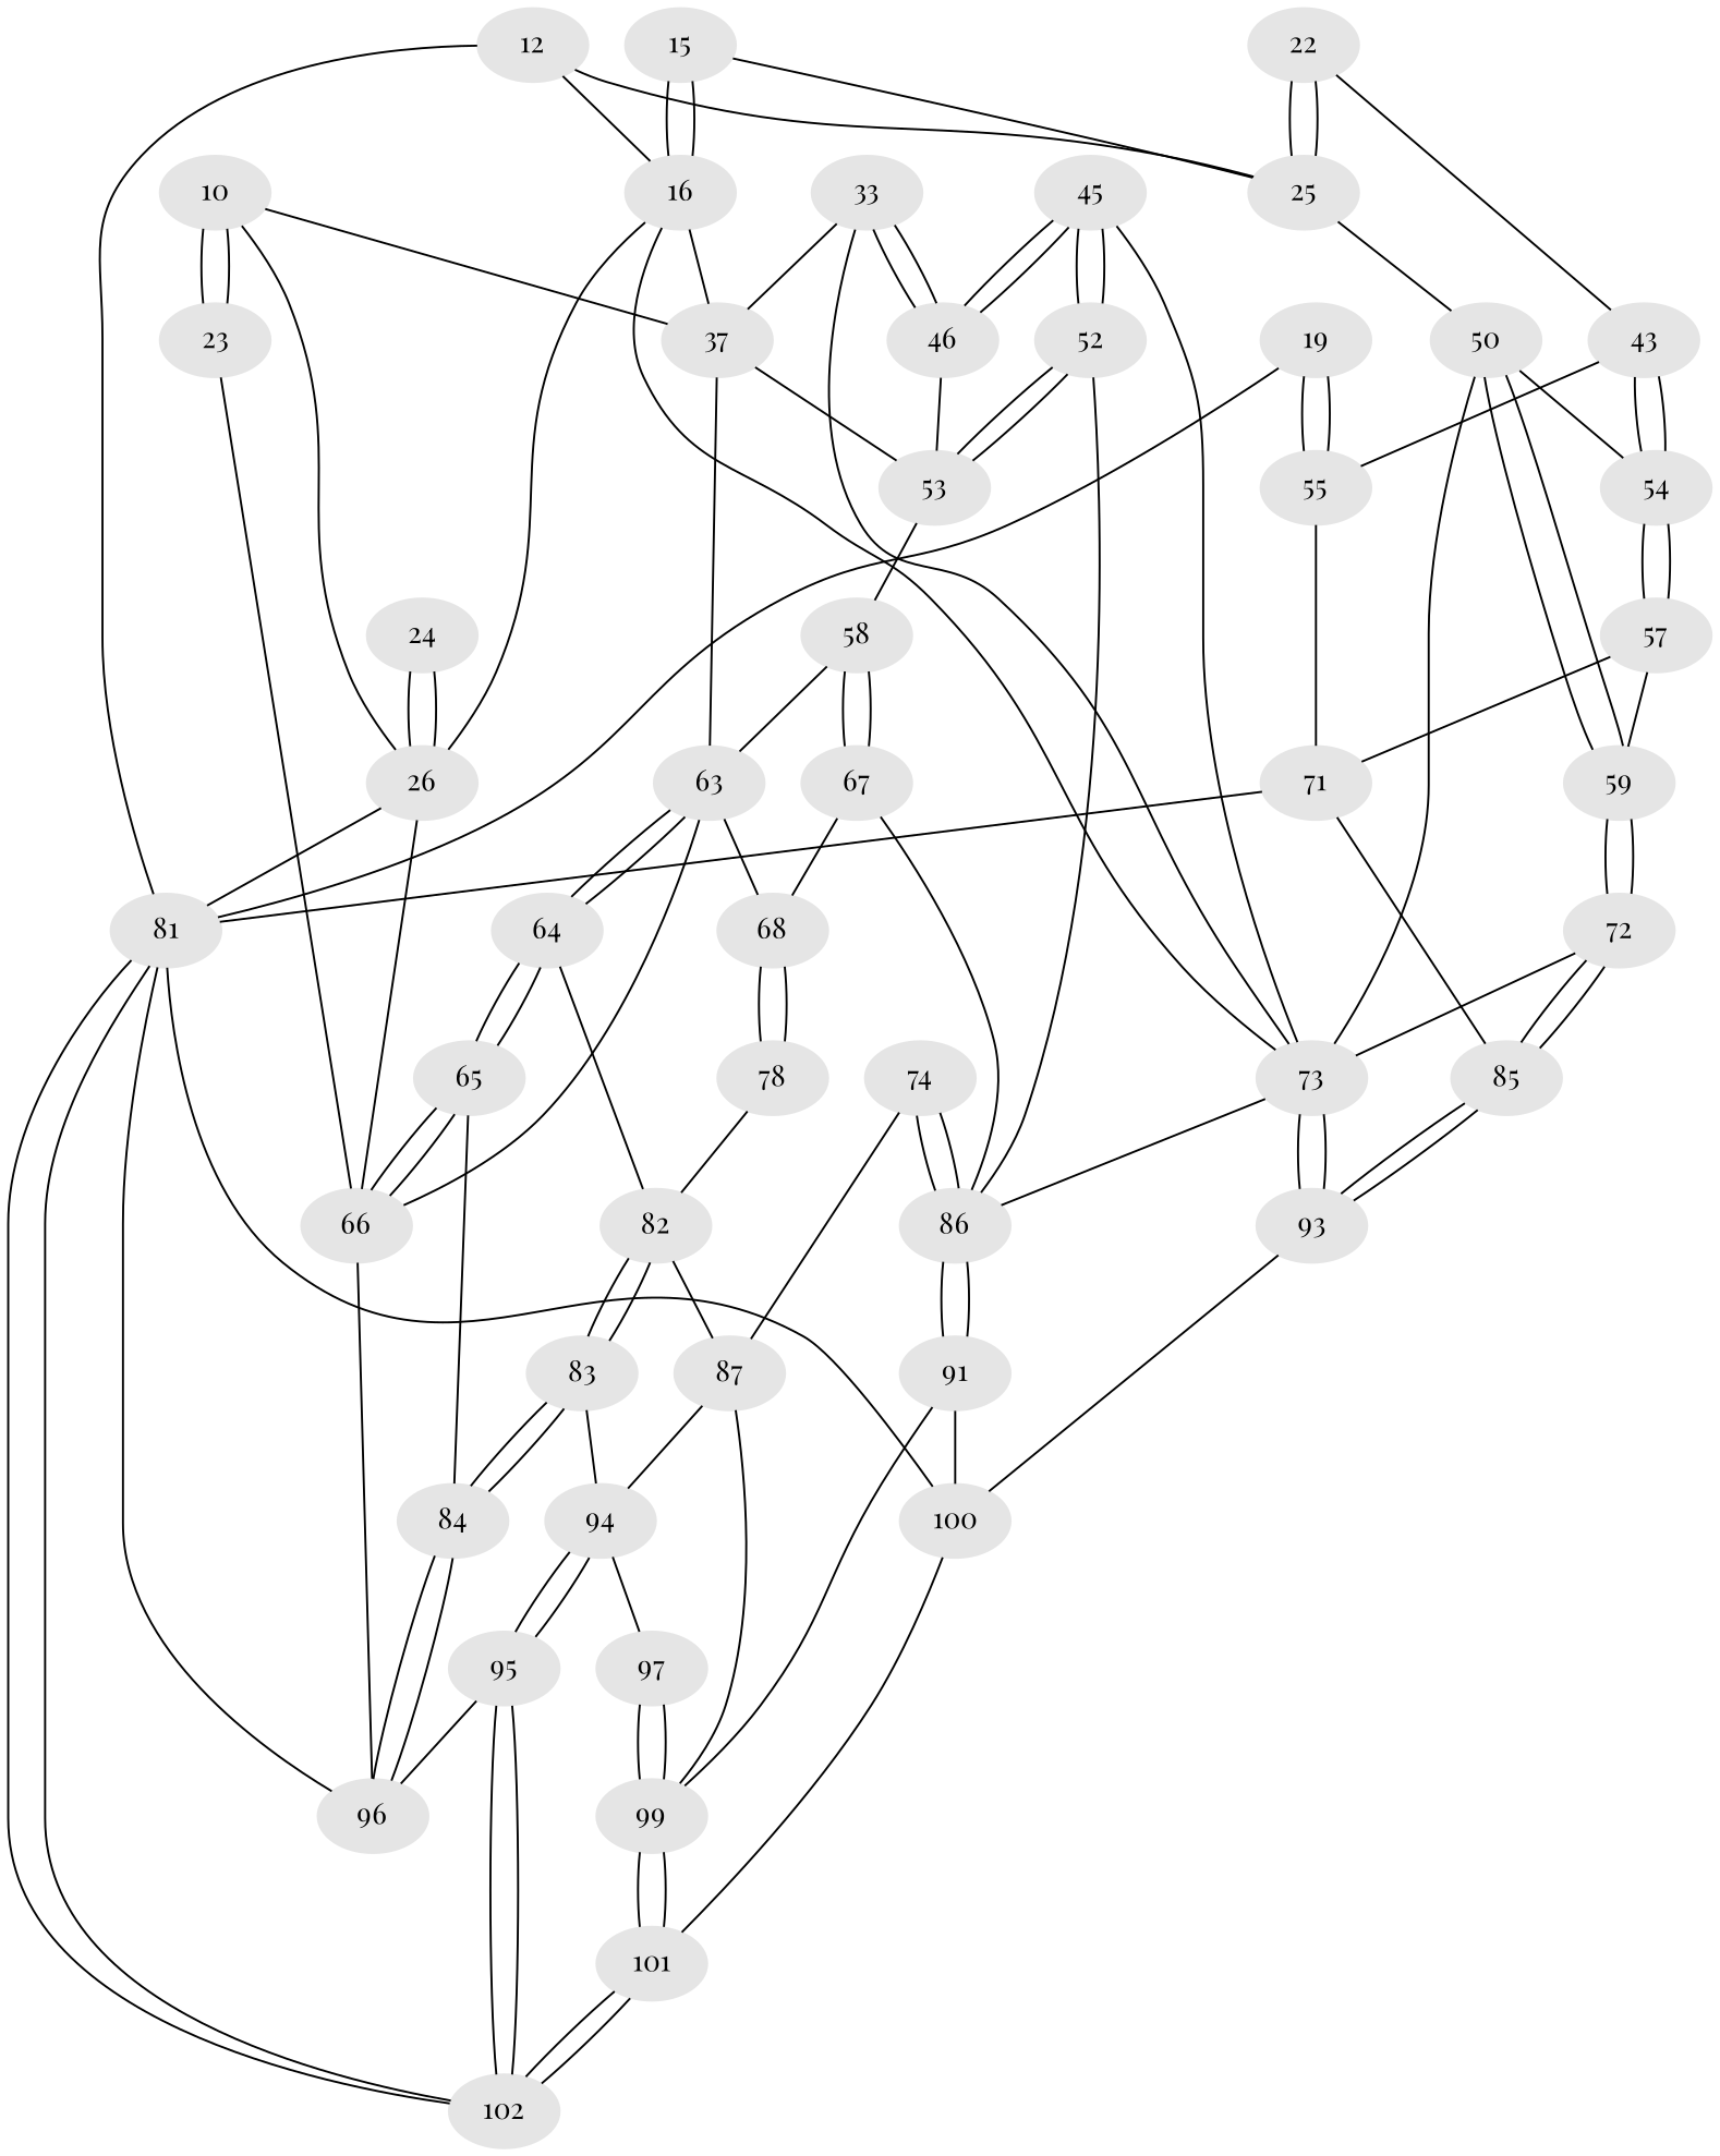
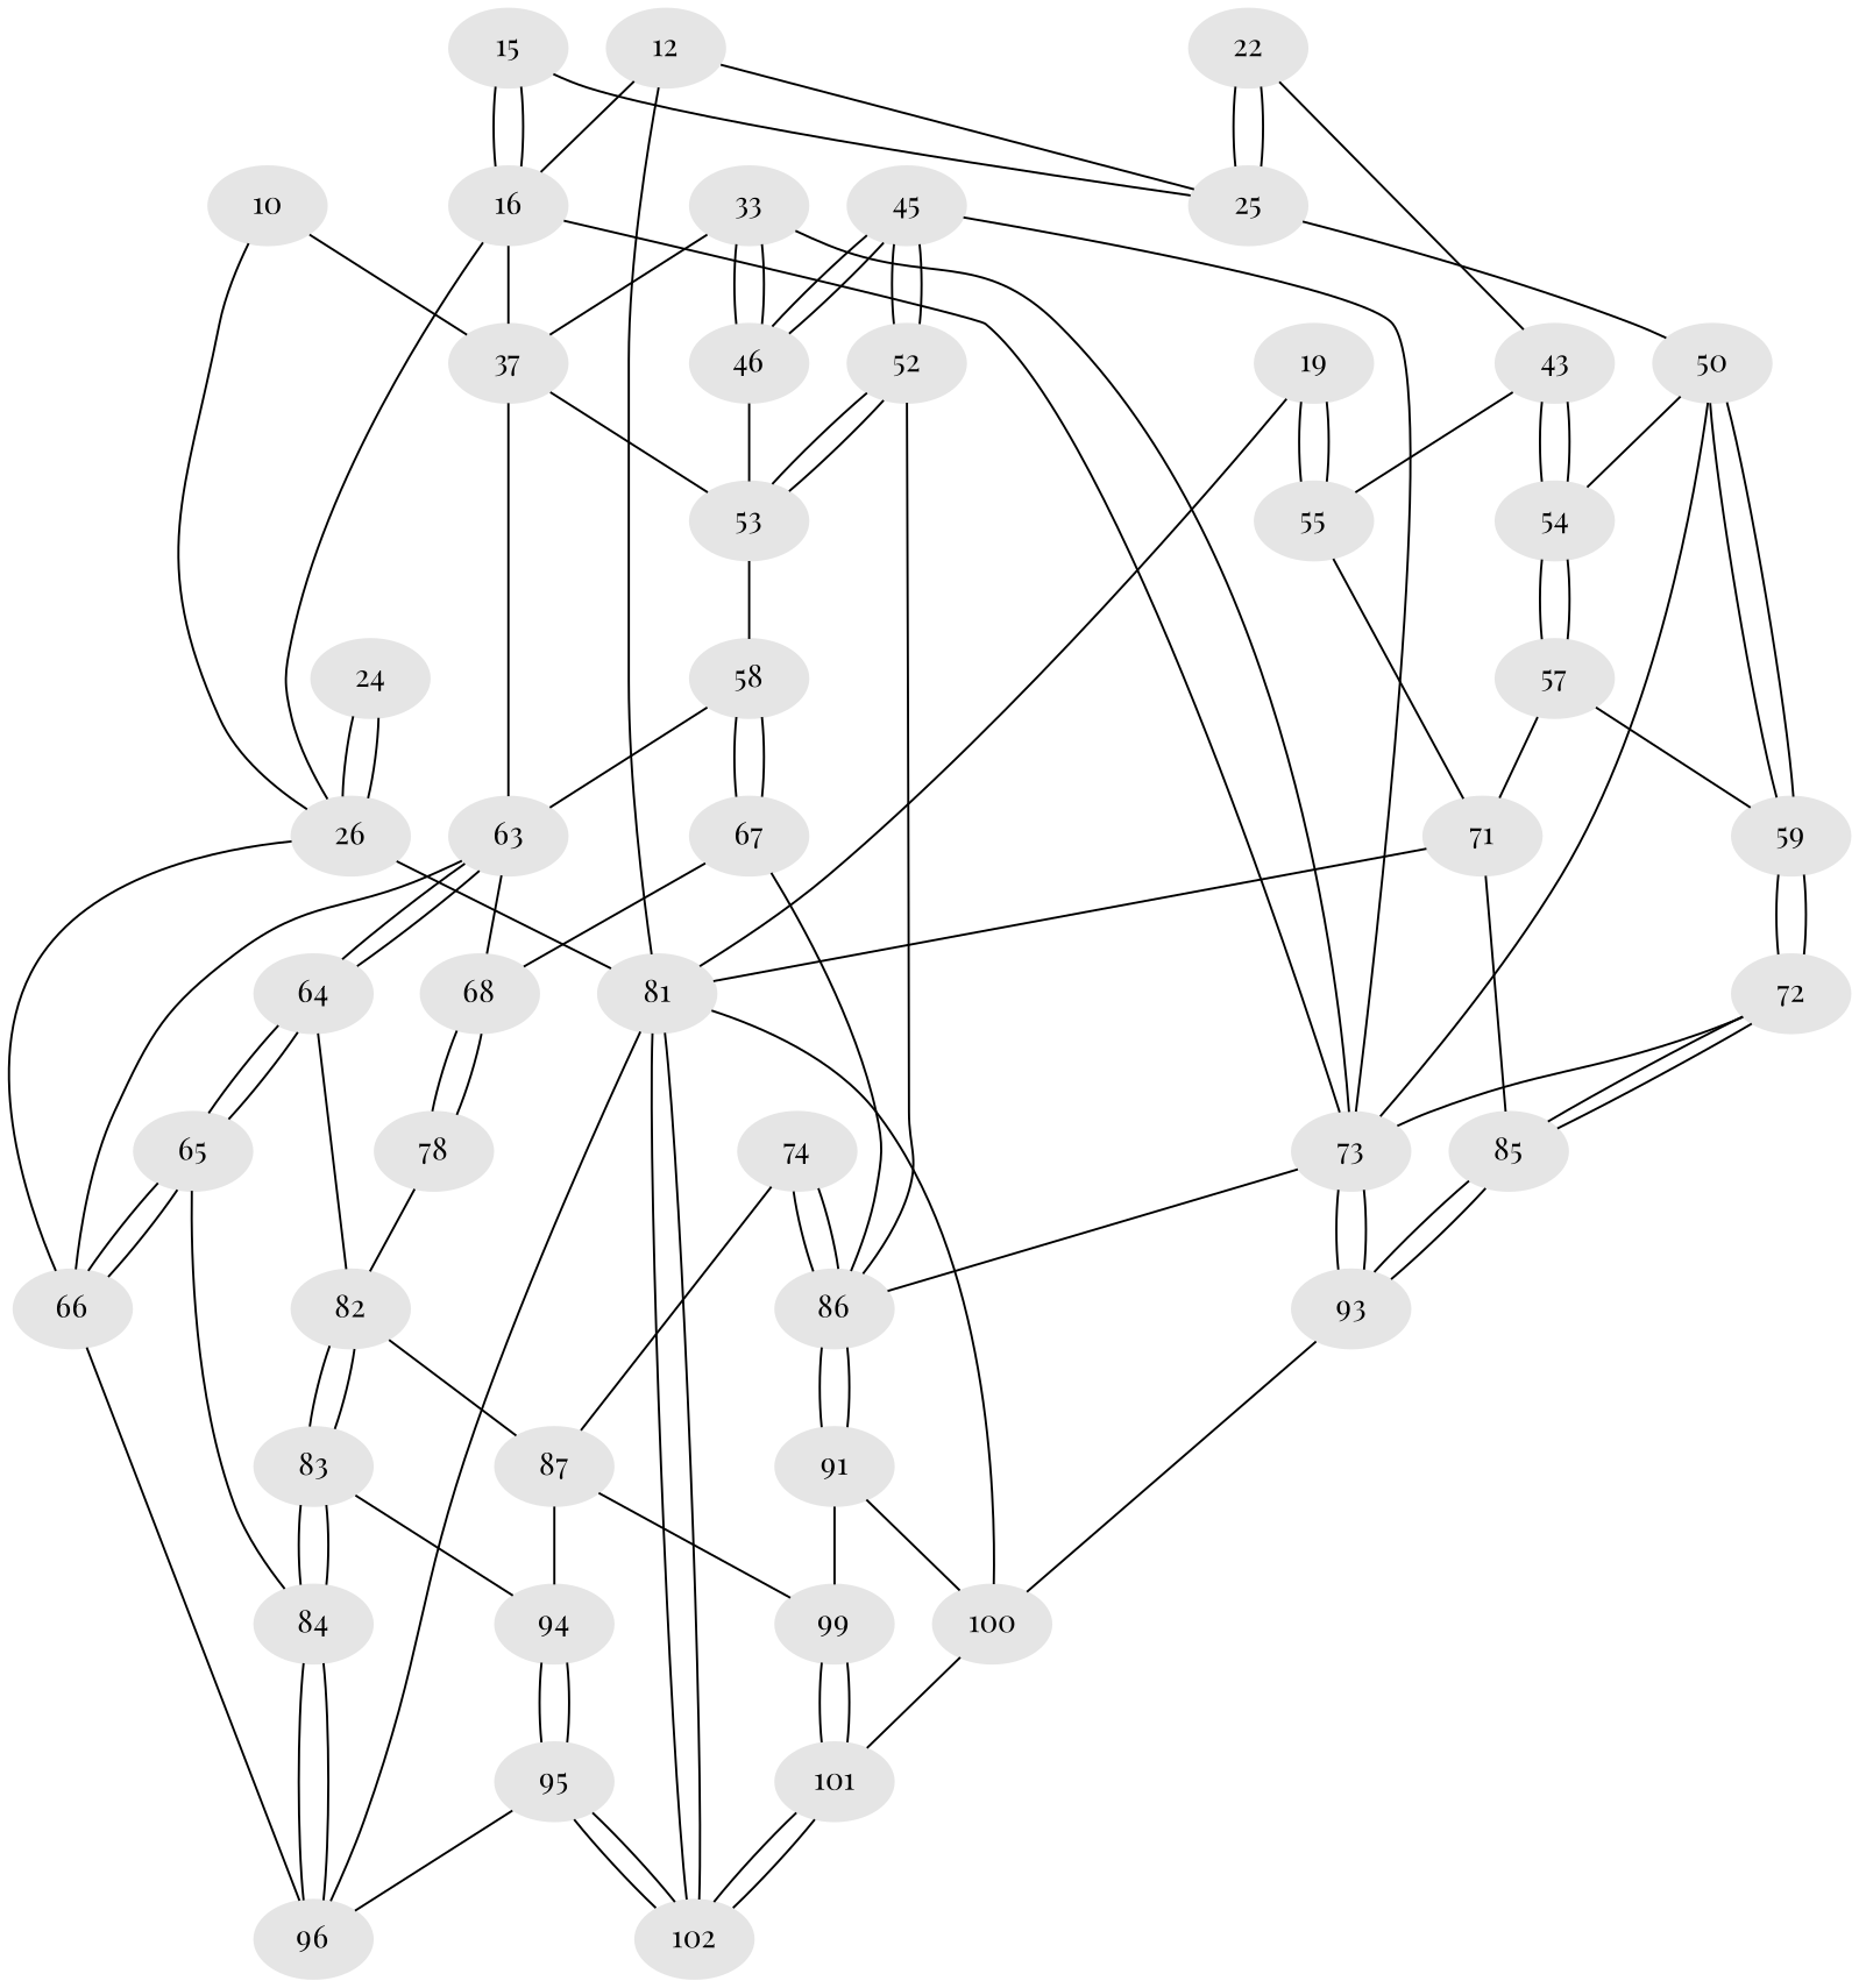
  graph {
    fontname="Playfair Display"
    node [color=gray90 fontname="Playfair Display" style=filled]
    edge [fontname="Playfair Display"]
    10 [super="+6+5"]
-   23
    26 [super="+4+3+14"]
    37 [super="+34"]
    66 [super="+29+28+27"]
    n6 [label=81 super="+70"]
    53 [super="+49"]
    63 [super="+48+47"]
    16 [super="+8+11"]
    12
    25 [super="+18+17"]
    73 [super="+60+51+44+36"]
    50 [super="+41+35"]
    96 [super="+79"]
    100 [super="+98"]
    102
    15
    86 [super="+61+62+69"]
    93
    19
    55 [super="+42+20"]
    71 [super="+56"]
    22
    43 [super="+39"]
    54 [super="+40"]
    24
    59
    33
    46
    58
    64
    68
    57
    45
    52
    72
    91
    67
    85
    65
    82 [super="+81+77"]
    78
    84
    87 [super="+76"]
    83
    74
    94 [super="+88"]
    99 [super="+92+90"]
    101
    95
-   97
-   10 -- 23 [weight=2]
-   10 -- 23
    10 -- 26
    10 -- 37
-   23 -- 66
    26 -- 66
    26 -- n6 [weight=2]
    37 -- 53
    37 -- 63 [weight=2]
    66 -- 96
    n6 -- 96
    n6 -- 100
    n6 -- 102
    n6 -- 102
    53 -- 58
    63 -- 66 [weight=2]
    63 -- 64
    63 -- 64
    63 -- 68
    16 -- 26
    16 -- 37
    16 -- 73
    12 -- n6
    12 -- 16
    12 -- 25
    25 -- 50
    73 -- 86
    73 -- 93
    73 -- 93
    50 -- 73 [weight=2]
    50 -- 54
    50 -- 59
    50 -- 59
    100 -- 101
    15 -- 16 [weight=2]
    15 -- 16
    15 -- 25
    86 -- 91
    86 -- 91
    93 -- 100
    19 -- n6
    19 -- 55 [weight=2]
    19 -- 55
    55 -- 71
    71 -- n6
    71 -- 85
    22 -- 25 [weight=2]
    22 -- 25
    22 -- 43
    43 -- 55 [weight=2]
    43 -- 54 [weight=2]
    43 -- 54
    54 -- 57
    54 -- 57
    24 -- 26 [weight=3]
    24 -- 26
    59 -- 72
    59 -- 72
    33 -- 37
    33 -- 73
    33 -- 46
    33 -- 46
    46 -- 53
    58 -- 63
    58 -- 67
    58 -- 67
    64 -- 65
    64 -- 65
    64 -- 82
    68 -- 78
    68 -- 78
    57 -- 71
    57 -- 59
    45 -- 73
    45 -- 46
    45 -- 46
    45 -- 52
    45 -- 52
    52 -- 53
    52 -- 53
    52 -- 86
    72 -- 73
    72 -- 85
    72 -- 85
    91 -- 100
    91 -- 99
    67 -- 86
    67 -- 68
    85 -- 93
    85 -- 93
    65 -- 66
    65 -- 66
    65 -- 84
    82 -- 87
    82 -- 83
    82 -- 83
    78 -- 82 [weight=2]
    84 -- 96
    84 -- 96
    87 -- 94
    87 -- 99 [weight=2]
    83 -- 84
    83 -- 84
    83 -- 94
    74 -- 86 [weight=2]
    74 -- 86
    74 -- 87
    94 -- 95
    94 -- 95
-   94 -- 97
    99 -- 101
    99 -- 101
    101 -- 102
    101 -- 102
    95 -- 96
    95 -- 102
    95 -- 102
-   97 -- 99 [weight=2]
-   97 -- 99
  }
